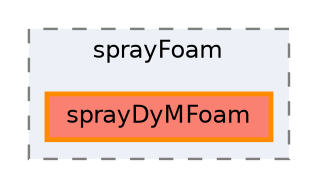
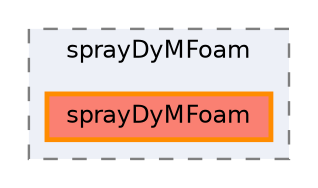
  digraph {
    compound=true
    n1 [color=darkorange fillcolor=salmon fontname=Helvetica fontsize=10 height=0.2 label=sprayDyMFoam shape=box style="filled,bold" width=0.4]
    subgraph cluster_1 {
      bgcolor="#edf0f7"
      fontname=Helvetica
      fontsize=10
-     label=sprayFoam
+     label=sprayDyMFoam
      pencolor=grey50
      style="filled,dashed"
      n1
    }
  }
